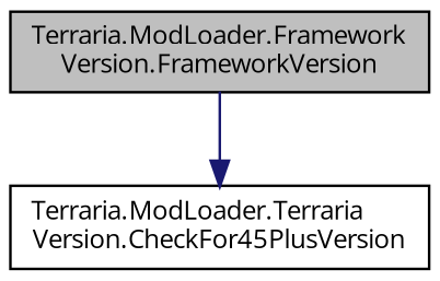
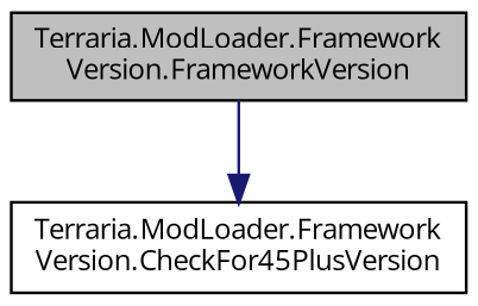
  digraph {
    rankdir=TB
    fontname="Open Sans"
    node [color=black fontname="Open Sans" fontsize=10 shape=record style=filled]
    n1 [fillcolor=grey75 fontcolor=black height=0.2 label="Terraria.ModLoader.Framework\lVersion.FrameworkVersion" width=0.4]
-   n2 [fillcolor=white height=0.2 label="Terraria.ModLoader.Terraria\lVersion.CheckFor45PlusVersion" width=0.4]
+   n2 [fillcolor=white height=0.2 label="Terraria.ModLoader.Framework\lVersion.CheckFor45PlusVersion" width=0.4]
    n1 -> n2 [color=midnightblue fontname="Open Sans" fontsize=10 labelfontname=Helvetica labelfontsize=10 style=solid]
  }
